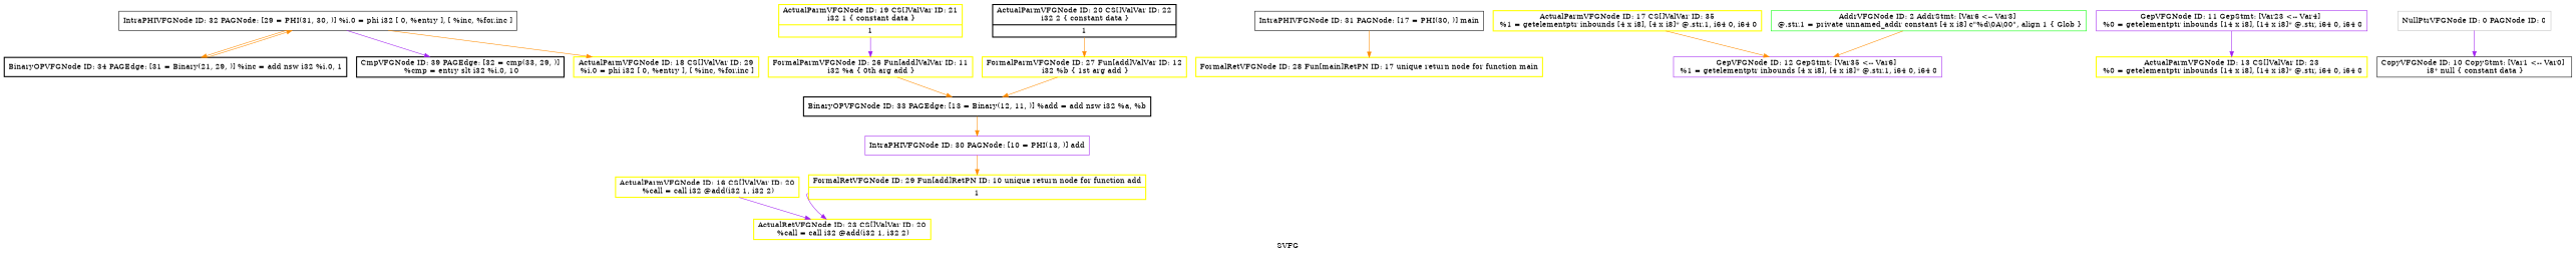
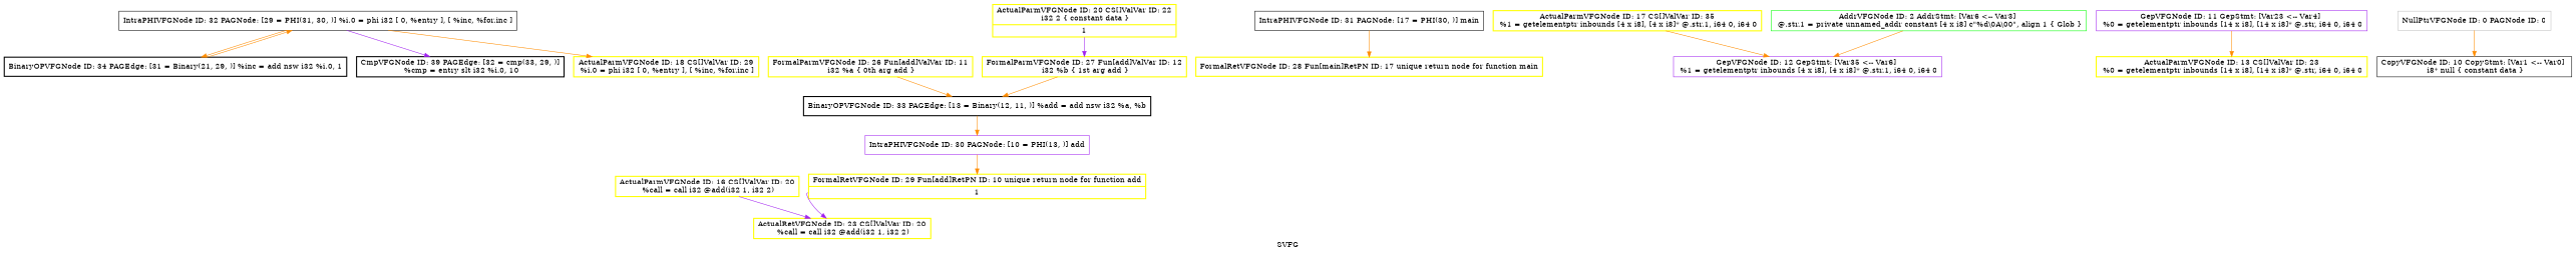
  digraph {
    label=SVFG
    node [color=yellow penwidth=2 shape=record]
    edge [color=darkorange style=solid]
    n1 [color=black label="{CmpVFGNode ID: 39 PAGEdge: [32 = cmp(33, 29, )]\n    %cmp = entry slt i32 %i.0, 10 }"]
    n2 [color=black label="{BinaryOPVFGNode ID: 34 PAGEdge: [31 = Binary(21, 29, )]      %inc = add nsw i32 %i.0, 1 }"]
    n3 [color=black label="{IntraPHIVFGNode ID: 32 PAGNode: [29 = PHI(31, 30, )]      %i.0 = phi i32 [ 0, %entry ], [ %inc, %for.inc ] }" penwidth=""]
    n4 [label="{ActualParmVFGNode ID: 18 CS[]ValVar ID: 29\n   %i.0 = phi i32 [ 0, %entry ], [ %inc, %for.inc ] }"]
    n5 [color=black label="{BinaryOPVFGNode ID: 33 PAGEdge: [13 = Binary(12, 11, )]      %add = add nsw i32 %a, %b }"]
    n6 [color=purple label="{IntraPHIVFGNode ID: 30 PAGNode: [10 = PHI(13, )]    add }" penwidth=""]
    n7 [label="{FormalRetVFGNode ID: 29 Fun[add]RetPN ID: 10 unique return node for function add|{<s0>1}}"]
    n8 [label="{ActualRetVFGNode ID: 23 CS[]ValVar ID: 20\n   %call = call i32 @add(i32 1, i32 2) }"]
    n9 [color=black label="{IntraPHIVFGNode ID: 31 PAGNode: [17 = PHI(30, )]    main }" penwidth=""]
    n10 [label="{FormalRetVFGNode ID: 28 Fun[main]RetPN ID: 17 unique return node for function main}"]
    n11 [label="{ActualParmVFGNode ID: 16 CS[]ValVar ID: 20\n   %call = call i32 @add(i32 1, i32 2) }"]
    n12 [color=purple label="{GepVFGNode ID: 12 GepStmt: [Var35 \<-- Var6]  \n   %1 = getelementptr inbounds [4 x i8], [4 x i8]* @.str.1, i64 0, i64 0 }" penwidth=""]
    n13 [label="{ActualParmVFGNode ID: 17 CS[]ValVar ID: 35\n   %1 = getelementptr inbounds [4 x i8], [4 x i8]* @.str.1, i64 0, i64 0 }"]
    n14 [color=purple label="{GepVFGNode ID: 11 GepStmt: [Var23 \<-- Var4]  \n   %0 = getelementptr inbounds [14 x i8], [14 x i8]* @.str, i64 0, i64 0 }" penwidth=""]
    n15 [label="{ActualParmVFGNode ID: 13 CS[]ValVar ID: 23\n   %0 = getelementptr inbounds [14 x i8], [14 x i8]* @.str, i64 0, i64 0 }"]
    n16 [color=black label="{CopyVFGNode ID: 10 CopyStmt: [Var1 \<-- Var0]  \n i8* null \{ constant data \}}" penwidth=""]
    n17 [color=green label="{AddrVFGNode ID: 2 AddrStmt: [Var6 \<-- Var3]  \n @.str.1 = private unnamed_addr constant [4 x i8] c\"%d\\0A\\00\", align 1 \{ Glob  \}}" penwidth=""]
    n18 [color=grey label="{NullPtrVFGNode ID: 0 PAGNode ID: 0\n}" penwidth=""]
-   n19 [label="{ActualParmVFGNode ID: 19 CS[]ValVar ID: 21\n i32 1 \{ constant data \}|{<s0>1}}"]
    n20 [label="{FormalParmVFGNode ID: 26 Fun[add]ValVar ID: 11\n i32 %a \{ 0th arg add  \}}"]
-   n21 [color=black label="{ActualParmVFGNode ID: 20 CS[]ValVar ID: 22\n i32 2 \{ constant data \}|{<s0>1}}"]
+   n21 [label="{ActualParmVFGNode ID: 20 CS[]ValVar ID: 22\n i32 2 \{ constant data \}|{<s0>1}}"]
    n22 [label="{FormalParmVFGNode ID: 27 Fun[add]ValVar ID: 12\n i32 %b \{ 1st arg add  \}}"]
    n2 -> n3
    n3 -> n1 [color=purple]
    n3 -> n2
    n3 -> n4
    n5 -> n6
    n6 -> n7
    n7 -> n8 [color=purple tailport=s0]
    n9 -> n10
    n11 -> n8 [color=purple]
    n13 -> n12
-   n14 -> n15 [color=purple]
+   n14 -> n15
    n17 -> n12
-   n18 -> n16 [color=purple]
-   n19 -> n20 [color=purple tailport=s0]
+   n18 -> n16
    n20 -> n5
-   n21 -> n22 [tailport=s0]
+   n21 -> n22 [color=purple tailport=s0]
    n22 -> n5
  }
